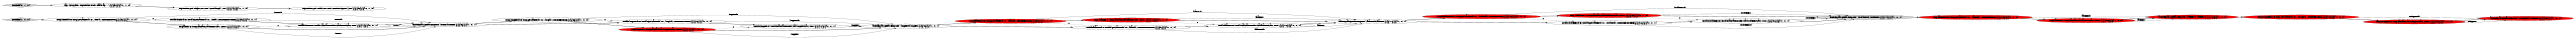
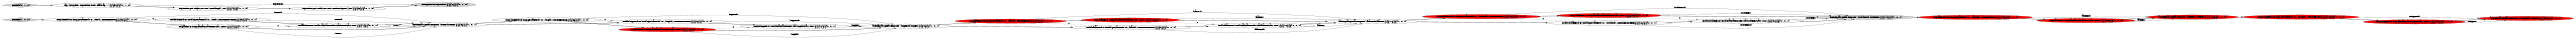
  digraph {
    rankdir=LR
    node [fillcolor=white shape=ellipse style=filled]
    edge [arrowhead=vee style=bold]
    n1 [fillcolor=lightgray label="countTest['1', '0', '0']" shape=diamond]
    n2 [label="Long intResult = (Long)getStatResult(\"cr\",\"int_id\",VAL_TYPE.LONG)@@@3@@@['1', '0', '0']"]
    n3 [label="Double intResult = (Double)getStatResult(\"sr\",\"int_id\",VAL_TYPE.DOUBLE)@@@3@@@['0', '0', '1']"]
    n4 [label="assertEquals(getRawResponse(),intResult,intTest)@@@5@@@['1', '0', '1']"]
    n5 [label="Long intTest = (Long)calculateStat(intTestStart,\"count\")@@@4@@@['1', '0', '0']"]
    n6 [fillcolor=red label="Long longTest = (Long)calculateStat(longTestStart,\"count\")@@@7@@@['1', '0', '0']"]
    n7 [label="assertEquals(getRawResponse(),longResult,longTest)@@@8@@@['1', '0', '1']"]
    n8 [label="Double longTest = (Double)calculateNumberStat(longTestStart,\"sum\")@@@7@@@['0', '0', '1']"]
    n9 [fillcolor=red label="Long floatResult = (Long)getStatResult(\"cr\",\"float_fd\",VAL_TYPE.LONG)@@@9@@@['1', '0', '0']"]
    n10 [label="Double floatResult = (Double)getStatResult(\"sr\",\"float_fd\",VAL_TYPE.DOUBLE)@@@9@@@['0', '0', '1']"]
    n11 [label="assertEquals(getRawResponse(),floatResult,floatTest)@@@11@@@['1', '0', '1']"]
    n12 [fillcolor=red label="Long doubleResult = (Long)getStatResult(\"cr\",\"double_dd\",VAL_TYPE.LONG)@@@12@@@['1', '0', '0']"]
    n13 [label="Double doubleResult = (Double)getStatResult(\"sr\",\"double_dd\",VAL_TYPE.DOUBLE)@@@12@@@['0', '0', '1']"]
    n14 [fillcolor=red label="Long doubleTest = (Long)calculateStat(doubleTestStart,\"count\")@@@13@@@['1', '0', '0']"]
    n15 [fillcolor=lightgray label="assertEquals(getRawResponse(),doubleResult,doubleTest)@@@14@@@['1', '0', '1']"]
    n16 [label="Double doubleTest = (Double)calculateNumberStat(doubleTestStart,\"sum\")@@@13@@@['0', '0', '1']"]
    n17 [fillcolor=red label="Long dateResult = (Long)getStatResult(\"cr\",\"date_dtd\",VAL_TYPE.LONG)@@@15@@@['1', '0', '0']"]
    n18 [fillcolor=red label="Long dateTest = (Long)calculateStat(dateTestStart,\"count\")@@@16@@@['1', '0', '0']"]
    n19 [fillcolor=red label="assertEquals(getRawResponse(),dateResult,dateTest)@@@17@@@['1', '0', '0']"]
    n20 [fillcolor=red label="Long stringResult = (Long)getStatResult(\"cr\",\"string_sd\",VAL_TYPE.LONG)@@@18@@@['1', '0', '0']"]
    n21 [label="Double intTest = (Double)calculateNumberStat(intTestStart,\"sum\")@@@4@@@['0', '0', '1']"]
    n22 [label="Double longResult = (Double)getStatResult(\"sr\",\"long_ld\",VAL_TYPE.DOUBLE)@@@6@@@['0', '0', '1']"]
    n23 [label="Long longResult = (Long)getStatResult(\"cr\",\"long_ld\",VAL_TYPE.LONG)@@@6@@@['1', '0', '0']"]
    n24 [fillcolor=red label="Long floatTest = (Long)calculateStat(floatTestStart,\"count\")@@@10@@@['1', '0', '0']"]
    n25 [label="Double floatTest = (Double)calculateNumberStat(floatTestStart,\"sum\")@@@10@@@['0', '0', '1']"]
    n26 [fillcolor=lightgray label="countTest['0', '1', '0']" shape=diamond]
    n27 [label="Map<String,ETP> expressions = new HashMap<>()@@@3@@@['0', '1', '0']"]
+   n28 [fillcolor=lightgray label="testExpressions(expressions)@@@6@@@['0', '1', '0']"]
    n29 [label="expressions.put(\"single\",new ETP(\"count(long_l)\",10L))@@@4@@@['0', '1', '0']"]
    n30 [fillcolor=red label="assertEquals(getRawResponse(),stringResult,stringTest)@@@20@@@['1', '0', '0']"]
    n31 [fillcolor=red label="Long stringTest = (Long)calculateStat(stringTestStart,\"count\")@@@19@@@['1', '0', '0']"]
    n32 [label="expressions.put(\"multi\",new ETP(\"count(string_sm)\",30L))@@@5@@@['0', '1', '0']"]
    n1 -> n2
    n2 -> n3 [label=0 style=dashed]
    n2 -> n4 [arrowhead=normal label=intResult style=solid]
    n2 -> n5
    n3 -> n4 [arrowhead=normal label=intResult style=solid]
    n3 -> n21
    n4 -> n22
    n4 -> n23 [arrowhead=normal]
    n5 -> n4 [arrowhead=normal label=intTest style=solid]
    n5 -> n4 [arrowhead=normal]
    n5 -> n21 [label=0 style=dashed]
    n6 -> n7 [label=longTest style=solid]
    n6 -> n7 [arrowhead=normal]
    n6 -> n8 [arrowhead=normal label=0 style=dashed]
    n7 -> n9
    n7 -> n10
    n8 -> n7 [label=longTest style=solid]
    n8 -> n7 [arrowhead=normal]
    n9 -> n10 [arrowhead=normal label=0 style=dashed]
    n9 -> n11 [arrowhead=normal label=floatResult style=solid]
    n9 -> n24 [arrowhead=normal]
    n10 -> n11 [label=floatResult style=solid]
    n10 -> n25
    n11 -> n12 [arrowhead=normal]
    n11 -> n13 [arrowhead=normal]
    n12 -> n13 [label=0 style=dashed]
    n12 -> n14
    n12 -> n15 [arrowhead=normal label=doubleResult style=solid]
    n13 -> n15 [arrowhead=normal label=doubleResult style=solid]
    n13 -> n16
    n14 -> n15
    n14 -> n15 [arrowhead=normal label=doubleTest style=solid]
    n14 -> n16 [arrowhead=normal label=0 style=dashed]
    n15 -> n17
    n16 -> n15 [arrowhead=normal]
    n16 -> n15 [label=doubleTest style=solid]
    n17 -> n18
    n17 -> n19 [label=dateResult style=solid]
    n18 -> n19
    n18 -> n19 [label=dateTest style=solid]
    n19 -> n20
    n20 -> n30 [arrowhead=normal label=stringResult style=solid]
    n20 -> n31
    n21 -> n4 [arrowhead=normal]
    n21 -> n4 [arrowhead=normal label=intTest style=solid]
    n22 -> n7 [label=longResult style=solid]
    n22 -> n8 [arrowhead=normal]
    n23 -> n6 [arrowhead=normal]
    n23 -> n7 [arrowhead=normal label=longResult style=solid]
    n23 -> n22 [arrowhead=normal label=0 style=dashed]
    n24 -> n11
    n24 -> n11 [arrowhead=normal label=floatTest style=solid]
    n24 -> n25 [label=0 style=dashed]
    n25 -> n11 [label=floatTest style=solid]
    n25 -> n11
    n26 -> n27 [arrowhead=normal]
+   n27 -> n28 [arrowhead=normal label=expressions style=solid]
    n27 -> n29
    n29 -> n32
    n31 -> n30
    n31 -> n30 [label=stringTest style=solid]
+   n32 -> n28
  }
